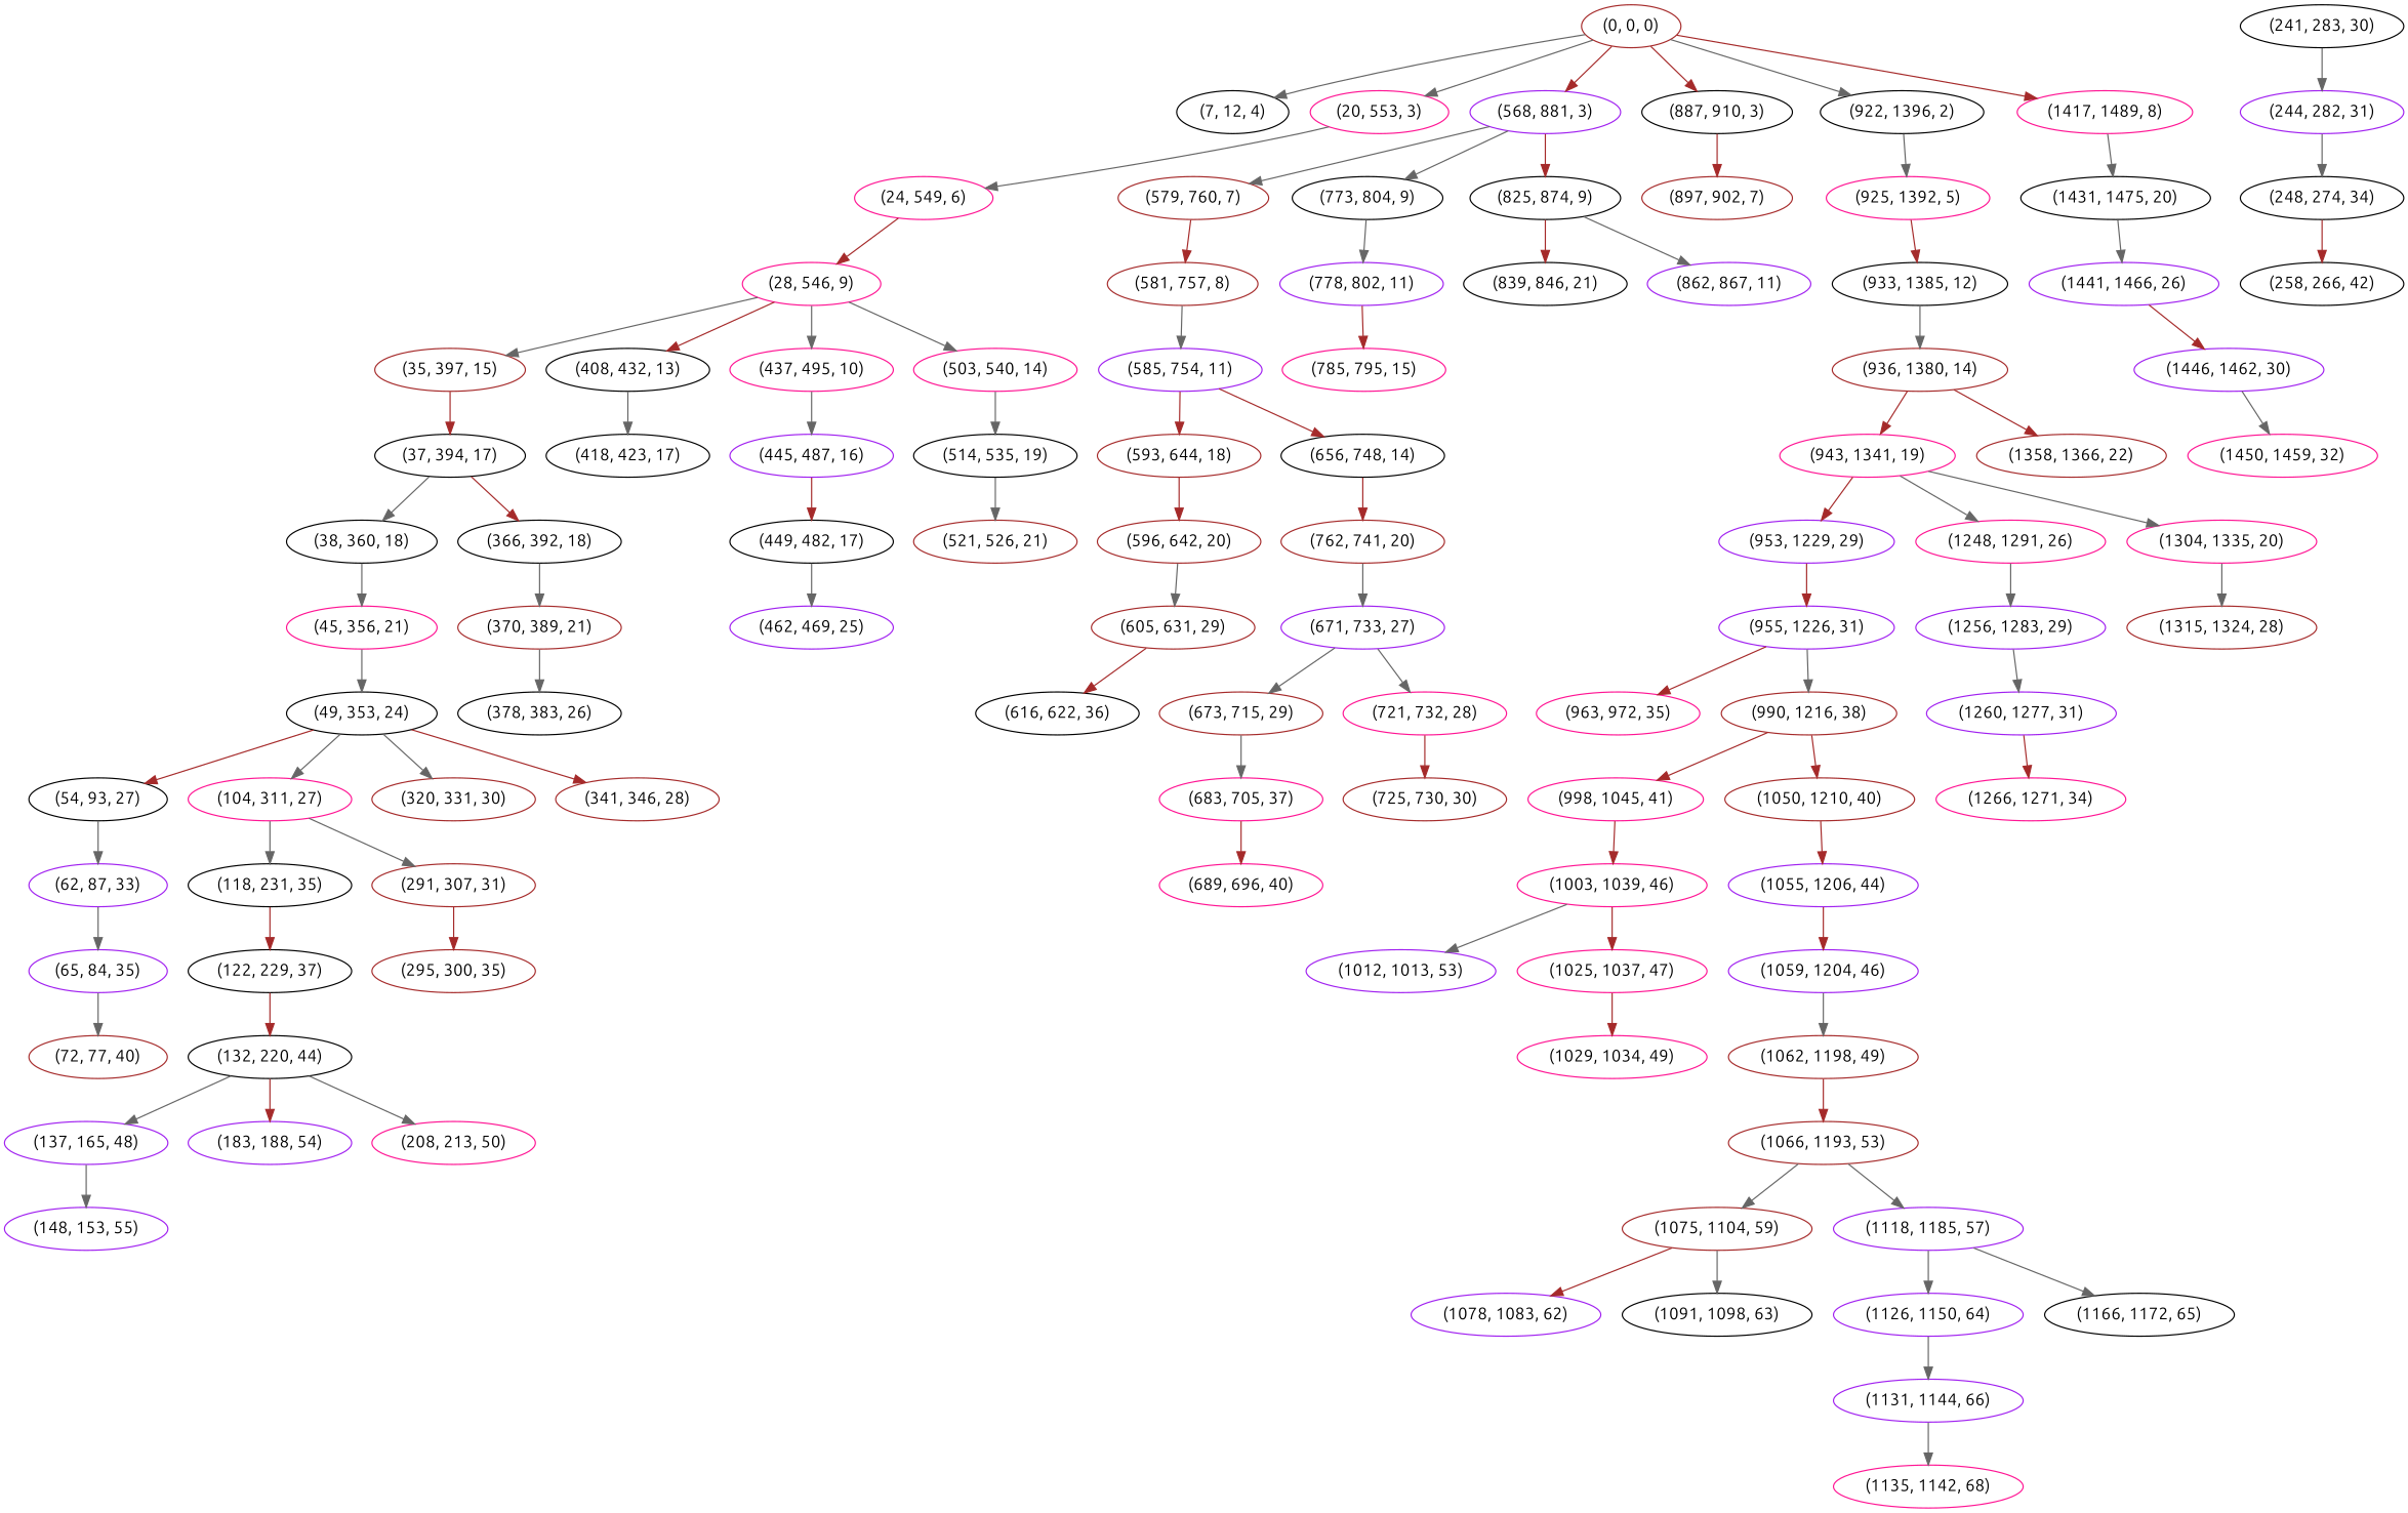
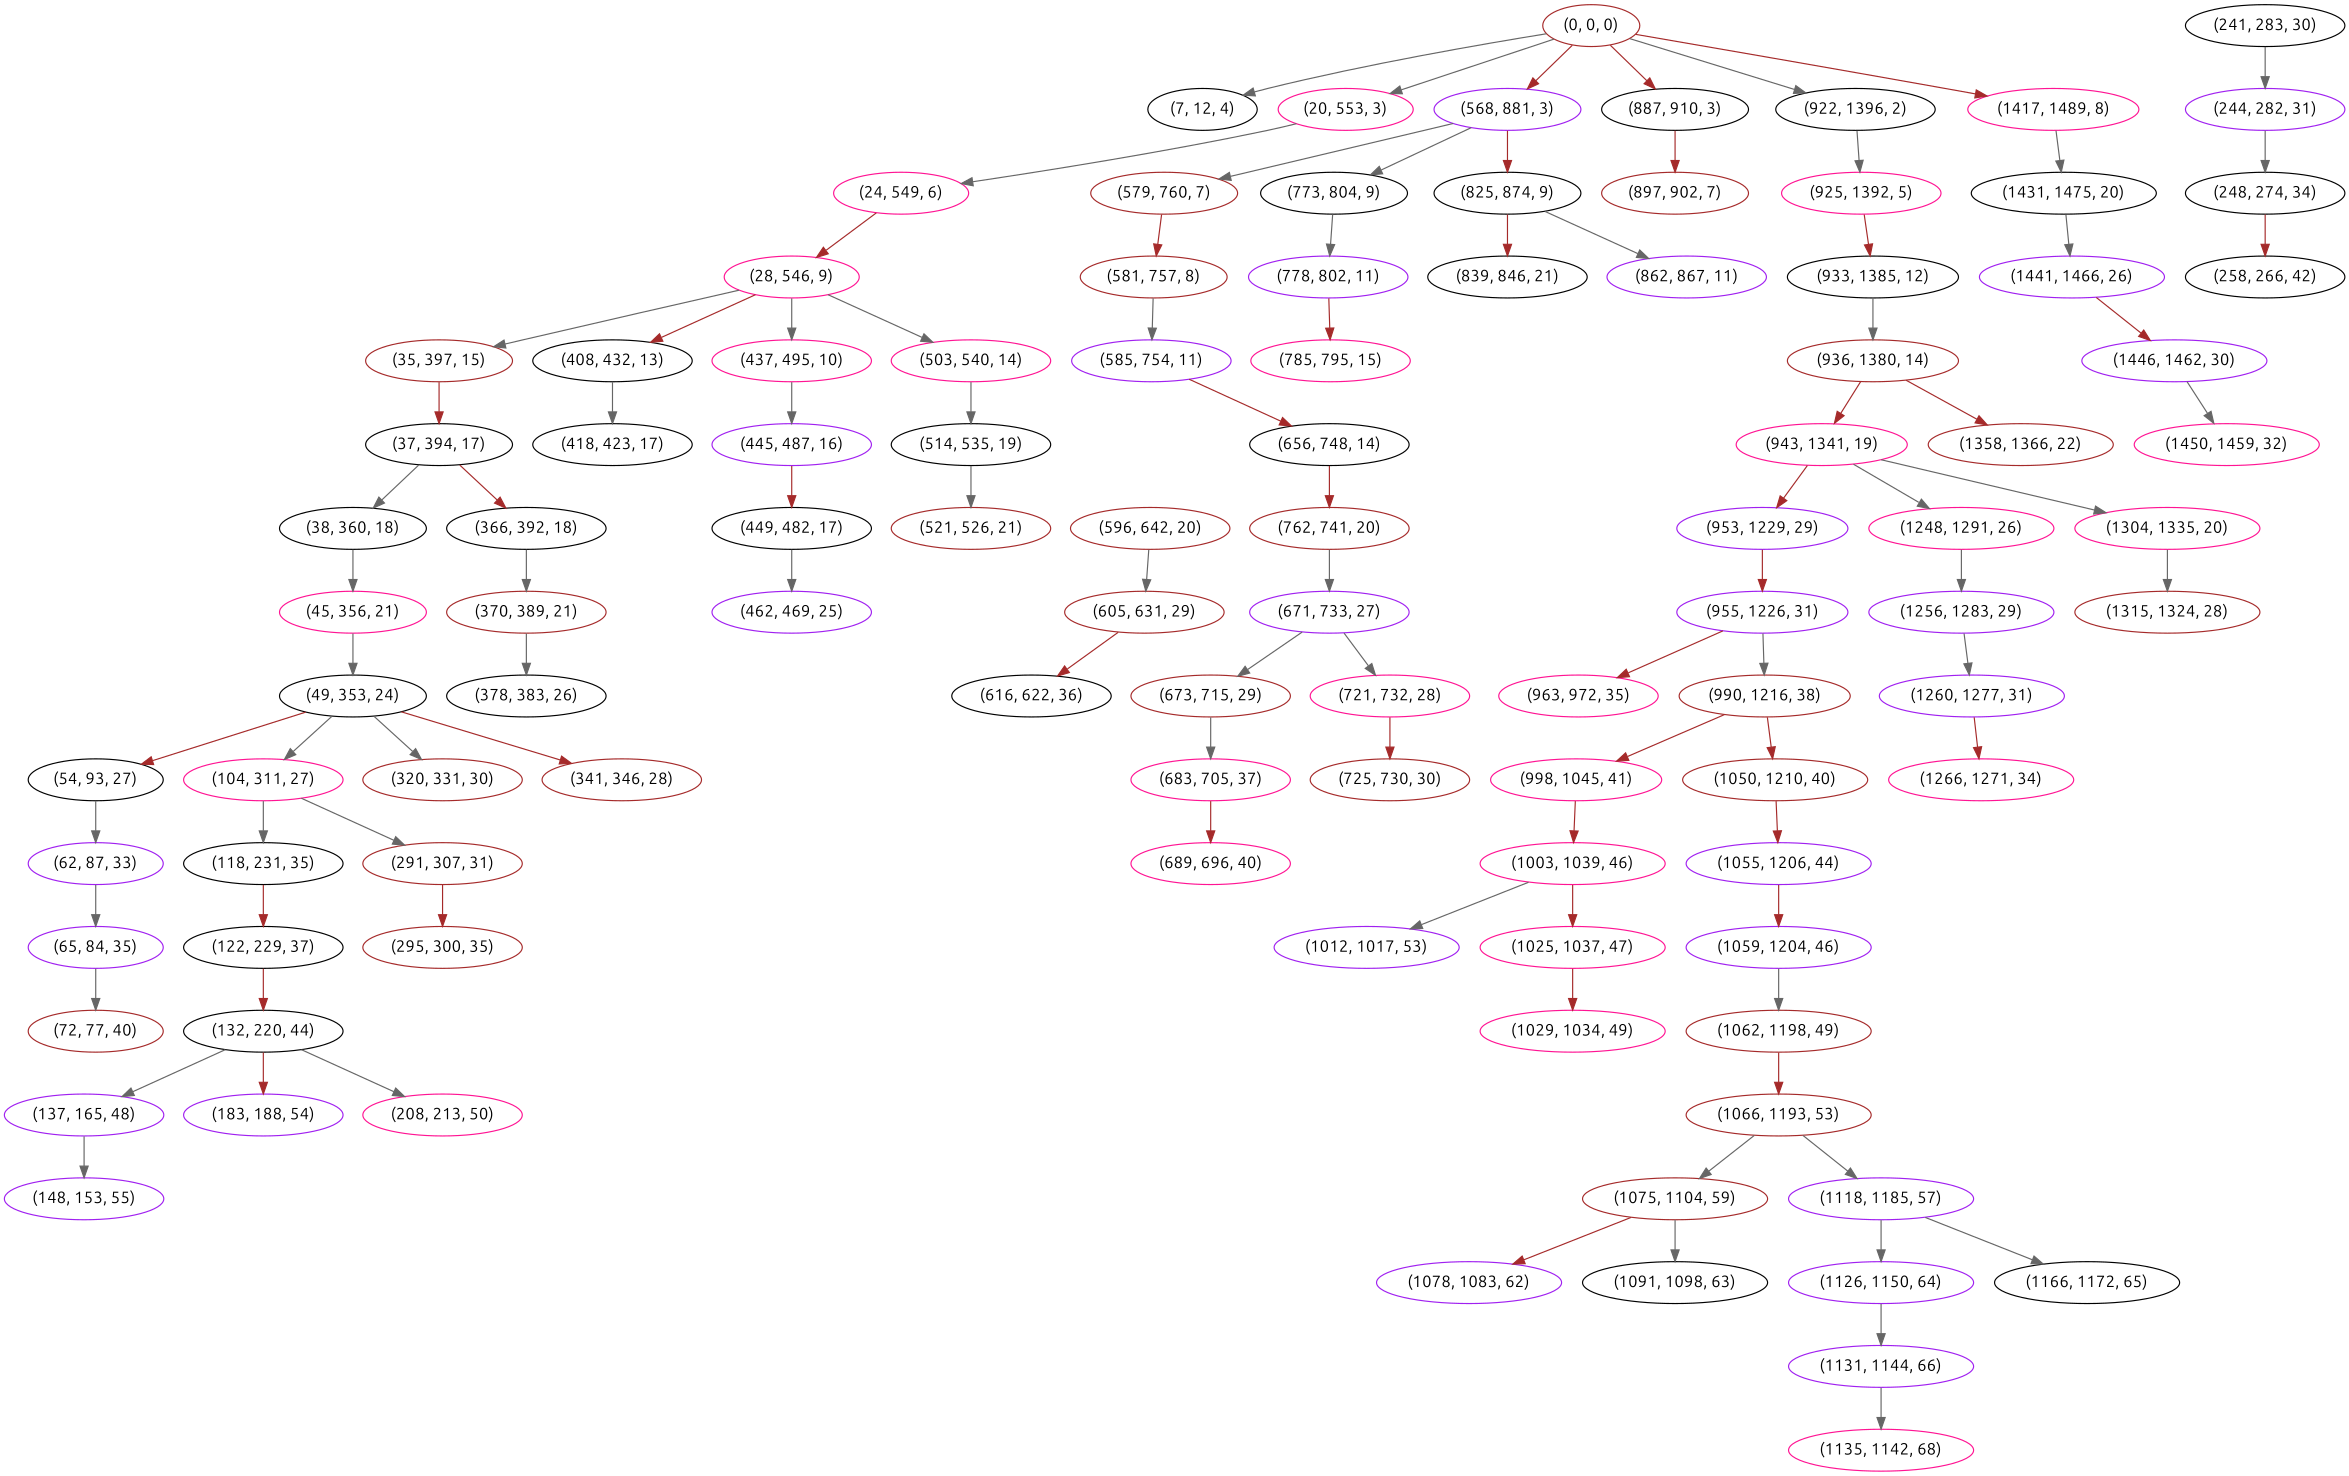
  digraph {
    fontname=Ubuntu
    node [color=black fontname=Ubuntu]
    edge [color=gray40 fontname=Ubuntu]
    "(0, 0, 0)" [color=brown]
    n2 [label="(7, 12, 4)"]
    "(20, 553, 3)" [color=deeppink]
    "(568, 881, 3)" [color=purple]
    "(887, 910, 3)"
    "(922, 1396, 2)"
    "(1417, 1489, 8)" [color=deeppink]
    "(24, 549, 6)" [color=deeppink]
    "(579, 760, 7)" [color=brown]
    "(773, 804, 9)"
    "(825, 874, 9)"
    "(897, 902, 7)" [color=brown]
    "(925, 1392, 5)" [color=deeppink]
    "(1431, 1475, 20)"
    "(28, 546, 9)" [color=deeppink]
    "(35, 397, 15)" [color=brown]
    "(408, 432, 13)"
    "(437, 495, 10)" [color=deeppink]
    "(503, 540, 14)" [color=deeppink]
    "(37, 394, 17)"
    "(418, 423, 17)"
    "(445, 487, 16)" [color=purple]
    "(514, 535, 19)"
    "(38, 360, 18)"
    "(366, 392, 18)"
    "(45, 356, 21)" [color=deeppink]
    "(370, 389, 21)" [color=brown]
    "(49, 353, 24)"
    "(54, 93, 27)"
    "(104, 311, 27)" [color=deeppink]
    "(320, 331, 30)" [color=brown]
    "(341, 346, 28)" [color=brown]
    "(62, 87, 33)" [color=purple]
    "(118, 231, 35)"
    "(291, 307, 31)" [color=brown]
    "(65, 84, 35)" [color=purple]
    "(72, 77, 40)" [color=brown]
    "(122, 229, 37)"
    "(244, 282, 31)" [color=purple]
    "(241, 283, 30)"
    "(295, 300, 35)" [color=brown]
    "(132, 220, 44)"
    "(137, 165, 48)" [color=purple]
    "(183, 188, 54)" [color=purple]
    "(208, 213, 50)" [color=deeppink]
    "(148, 153, 55)" [color=purple]
    "(248, 274, 34)"
    "(258, 266, 42)"
    "(378, 383, 26)"
    "(449, 482, 17)"
    "(462, 469, 25)" [color=purple]
    "(521, 526, 21)" [color=brown]
    "(581, 757, 8)" [color=brown]
    "(778, 802, 11)" [color=purple]
    "(839, 846, 21)"
    "(862, 867, 11)" [color=purple]
    "(585, 754, 11)" [color=purple]
-   "(593, 644, 18)" [color=brown]
    "(656, 748, 14)"
    "(596, 642, 20)" [color=brown]
    n61 [color=brown label="(762, 741, 20)"]
    "(605, 631, 29)" [color=brown]
    "(616, 622, 36)"
    "(671, 733, 27)" [color=purple]
    "(673, 715, 29)" [color=brown]
    "(721, 732, 28)" [color=deeppink]
    "(683, 705, 37)" [color=deeppink]
    "(725, 730, 30)" [color=brown]
    "(689, 696, 40)" [color=deeppink]
    "(785, 795, 15)" [color=deeppink]
    "(933, 1385, 12)"
    "(936, 1380, 14)" [color=brown]
    "(943, 1341, 19)" [color=deeppink]
    "(1358, 1366, 22)" [color=brown]
    "(953, 1229, 29)" [color=purple]
    "(1248, 1291, 26)" [color=deeppink]
    "(1304, 1335, 20)" [color=deeppink]
    "(955, 1226, 31)" [color=purple]
    "(1256, 1283, 29)" [color=purple]
    "(1315, 1324, 28)" [color=brown]
    "(963, 972, 35)" [color=deeppink]
    "(990, 1216, 38)" [color=brown]
    "(998, 1045, 41)" [color=deeppink]
    "(1050, 1210, 40)" [color=brown]
    "(1003, 1039, 46)" [color=deeppink]
    "(1055, 1206, 44)" [color=purple]
-   "(1012, 1017, 53)" [color=purple label="(1012, 1013, 53)"]
+   "(1012, 1017, 53)" [color=purple]
    "(1025, 1037, 47)" [color=deeppink]
    "(1029, 1034, 49)" [color=deeppink]
    "(1059, 1204, 46)" [color=purple]
    "(1062, 1198, 49)" [color=brown]
    "(1066, 1193, 53)" [color=brown]
    "(1075, 1104, 59)" [color=brown]
    "(1118, 1185, 57)" [color=purple]
    "(1078, 1083, 62)" [color=purple]
    "(1091, 1098, 63)"
    "(1126, 1150, 64)" [color=purple]
    "(1166, 1172, 65)"
    "(1131, 1144, 66)" [color=purple]
    "(1135, 1142, 68)" [color=deeppink]
    "(1260, 1277, 31)" [color=purple]
    "(1266, 1271, 34)" [color=deeppink]
    "(1441, 1466, 26)" [color=purple]
    "(1446, 1462, 30)" [color=purple]
    "(1450, 1459, 32)" [color=deeppink]
    "(0, 0, 0)" -> n2
    "(0, 0, 0)" -> "(20, 553, 3)"
    "(0, 0, 0)" -> "(568, 881, 3)" [color=brown]
    "(0, 0, 0)" -> "(887, 910, 3)" [color=brown]
    "(0, 0, 0)" -> "(922, 1396, 2)"
    "(0, 0, 0)" -> "(1417, 1489, 8)" [color=brown]
    "(20, 553, 3)" -> "(24, 549, 6)"
    "(568, 881, 3)" -> "(579, 760, 7)"
    "(568, 881, 3)" -> "(773, 804, 9)"
    "(568, 881, 3)" -> "(825, 874, 9)" [color=brown]
    "(887, 910, 3)" -> "(897, 902, 7)" [color=brown]
    "(922, 1396, 2)" -> "(925, 1392, 5)"
    "(1417, 1489, 8)" -> "(1431, 1475, 20)"
    "(24, 549, 6)" -> "(28, 546, 9)" [color=brown]
    "(579, 760, 7)" -> "(581, 757, 8)" [color=brown]
    "(773, 804, 9)" -> "(778, 802, 11)"
    "(825, 874, 9)" -> "(839, 846, 21)" [color=brown]
    "(825, 874, 9)" -> "(862, 867, 11)"
    "(925, 1392, 5)" -> "(933, 1385, 12)" [color=brown]
    "(1431, 1475, 20)" -> "(1441, 1466, 26)"
    "(28, 546, 9)" -> "(35, 397, 15)"
    "(28, 546, 9)" -> "(408, 432, 13)" [color=brown]
    "(28, 546, 9)" -> "(437, 495, 10)"
    "(28, 546, 9)" -> "(503, 540, 14)"
    "(35, 397, 15)" -> "(37, 394, 17)" [color=brown]
    "(408, 432, 13)" -> "(418, 423, 17)"
    "(437, 495, 10)" -> "(445, 487, 16)"
    "(503, 540, 14)" -> "(514, 535, 19)"
    "(37, 394, 17)" -> "(38, 360, 18)"
    "(37, 394, 17)" -> "(366, 392, 18)" [color=brown]
    "(445, 487, 16)" -> "(449, 482, 17)" [color=brown]
    "(514, 535, 19)" -> "(521, 526, 21)"
    "(38, 360, 18)" -> "(45, 356, 21)"
    "(366, 392, 18)" -> "(370, 389, 21)"
    "(45, 356, 21)" -> "(49, 353, 24)"
    "(370, 389, 21)" -> "(378, 383, 26)"
    "(49, 353, 24)" -> "(54, 93, 27)" [color=brown]
    "(49, 353, 24)" -> "(104, 311, 27)"
    "(49, 353, 24)" -> "(320, 331, 30)"
    "(49, 353, 24)" -> "(341, 346, 28)" [color=brown]
    "(54, 93, 27)" -> "(62, 87, 33)"
    "(104, 311, 27)" -> "(118, 231, 35)"
    "(104, 311, 27)" -> "(291, 307, 31)"
    "(62, 87, 33)" -> "(65, 84, 35)"
    "(118, 231, 35)" -> "(122, 229, 37)" [color=brown]
    "(291, 307, 31)" -> "(295, 300, 35)" [color=brown]
    "(65, 84, 35)" -> "(72, 77, 40)"
    "(122, 229, 37)" -> "(132, 220, 44)" [color=brown]
    "(244, 282, 31)" -> "(248, 274, 34)"
    "(241, 283, 30)" -> "(244, 282, 31)"
    "(132, 220, 44)" -> "(137, 165, 48)"
    "(132, 220, 44)" -> "(183, 188, 54)" [color=brown]
    "(132, 220, 44)" -> "(208, 213, 50)"
    "(137, 165, 48)" -> "(148, 153, 55)"
    "(248, 274, 34)" -> "(258, 266, 42)" [color=brown]
    "(449, 482, 17)" -> "(462, 469, 25)"
    "(581, 757, 8)" -> "(585, 754, 11)"
    "(778, 802, 11)" -> "(785, 795, 15)" [color=brown]
-   "(585, 754, 11)" -> "(593, 644, 18)" [color=brown]
    "(585, 754, 11)" -> "(656, 748, 14)" [color=brown]
-   "(593, 644, 18)" -> "(596, 642, 20)" [color=brown]
    "(656, 748, 14)" -> n61 [color=brown]
    "(596, 642, 20)" -> "(605, 631, 29)"
    n61 -> "(671, 733, 27)"
    "(605, 631, 29)" -> "(616, 622, 36)" [color=brown]
    "(671, 733, 27)" -> "(673, 715, 29)"
    "(671, 733, 27)" -> "(721, 732, 28)"
    "(673, 715, 29)" -> "(683, 705, 37)"
    "(721, 732, 28)" -> "(725, 730, 30)" [color=brown]
    "(683, 705, 37)" -> "(689, 696, 40)" [color=brown]
    "(933, 1385, 12)" -> "(936, 1380, 14)"
    "(936, 1380, 14)" -> "(943, 1341, 19)" [color=brown]
    "(936, 1380, 14)" -> "(1358, 1366, 22)" [color=brown]
    "(943, 1341, 19)" -> "(953, 1229, 29)" [color=brown]
    "(943, 1341, 19)" -> "(1248, 1291, 26)"
    "(943, 1341, 19)" -> "(1304, 1335, 20)"
    "(953, 1229, 29)" -> "(955, 1226, 31)" [color=brown]
    "(1248, 1291, 26)" -> "(1256, 1283, 29)"
    "(1304, 1335, 20)" -> "(1315, 1324, 28)"
    "(955, 1226, 31)" -> "(963, 972, 35)" [color=brown]
    "(955, 1226, 31)" -> "(990, 1216, 38)"
    "(1256, 1283, 29)" -> "(1260, 1277, 31)"
    "(990, 1216, 38)" -> "(998, 1045, 41)" [color=brown]
    "(990, 1216, 38)" -> "(1050, 1210, 40)" [color=brown]
    "(998, 1045, 41)" -> "(1003, 1039, 46)" [color=brown]
    "(1050, 1210, 40)" -> "(1055, 1206, 44)" [color=brown]
    "(1003, 1039, 46)" -> "(1012, 1017, 53)"
    "(1003, 1039, 46)" -> "(1025, 1037, 47)" [color=brown]
    "(1055, 1206, 44)" -> "(1059, 1204, 46)" [color=brown]
    "(1025, 1037, 47)" -> "(1029, 1034, 49)" [color=brown]
    "(1059, 1204, 46)" -> "(1062, 1198, 49)"
    "(1062, 1198, 49)" -> "(1066, 1193, 53)" [color=brown]
    "(1066, 1193, 53)" -> "(1075, 1104, 59)"
    "(1066, 1193, 53)" -> "(1118, 1185, 57)"
    "(1075, 1104, 59)" -> "(1078, 1083, 62)" [color=brown]
    "(1075, 1104, 59)" -> "(1091, 1098, 63)"
    "(1118, 1185, 57)" -> "(1126, 1150, 64)"
    "(1118, 1185, 57)" -> "(1166, 1172, 65)"
    "(1126, 1150, 64)" -> "(1131, 1144, 66)"
    "(1131, 1144, 66)" -> "(1135, 1142, 68)"
    "(1260, 1277, 31)" -> "(1266, 1271, 34)" [color=brown]
    "(1441, 1466, 26)" -> "(1446, 1462, 30)" [color=brown]
    "(1446, 1462, 30)" -> "(1450, 1459, 32)"
  }
